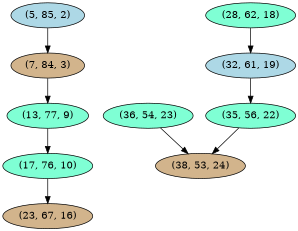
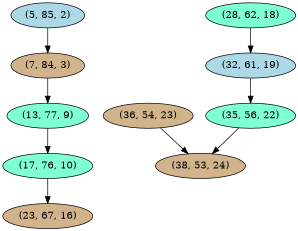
  digraph {
    node [fillcolor=aquamarine style=filled]
    "(5, 85, 2)" [fillcolor=lightblue]
    "(7, 84, 3)" [fillcolor=tan]
    "(13, 77, 9)"
    "(17, 76, 10)"
    "(23, 67, 16)" [fillcolor=tan]
    "(32, 61, 19)" [fillcolor=lightblue]
    "(28, 62, 18)"
    "(35, 56, 22)"
    "(38, 53, 24)" [fillcolor=tan]
-   "(36, 54, 23)"
+   "(36, 54, 23)" [fillcolor=tan]
    "(5, 85, 2)" -> "(7, 84, 3)"
    "(7, 84, 3)" -> "(13, 77, 9)"
    "(13, 77, 9)" -> "(17, 76, 10)"
    "(17, 76, 10)" -> "(23, 67, 16)"
    "(32, 61, 19)" -> "(35, 56, 22)"
    "(28, 62, 18)" -> "(32, 61, 19)"
    "(35, 56, 22)" -> "(38, 53, 24)"
    "(36, 54, 23)" -> "(38, 53, 24)"
  }
